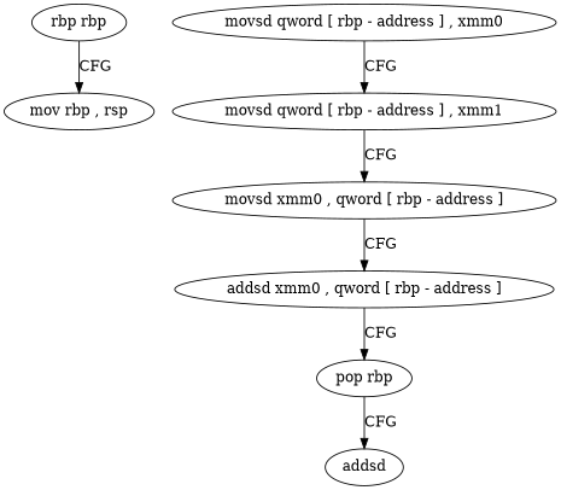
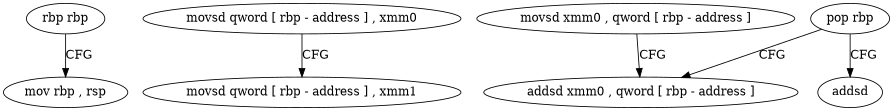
  digraph {
    n1 [label="rbp rbp"]
    n2 [label="mov rbp , rsp"]
    n3 [label="movsd qword [ rbp - address ] , xmm0"]
    n4 [label="movsd qword [ rbp - address ] , xmm1"]
    n5 [label="movsd xmm0 , qword [ rbp - address ]"]
    n6 [label="addsd xmm0 , qword [ rbp - address ]"]
    n7 [label="pop rbp"]
    n8 [label=addsd]
    n1 -> n2 [label=CFG]
    n3 -> n4 [label=CFG]
-   n4 -> n5 [label=CFG]
    n5 -> n6 [label=CFG]
-   n6 -> n7 [label=CFG]
+   n7 -> n6 [label=CFG]
    n7 -> n8 [label=CFG]
  }
